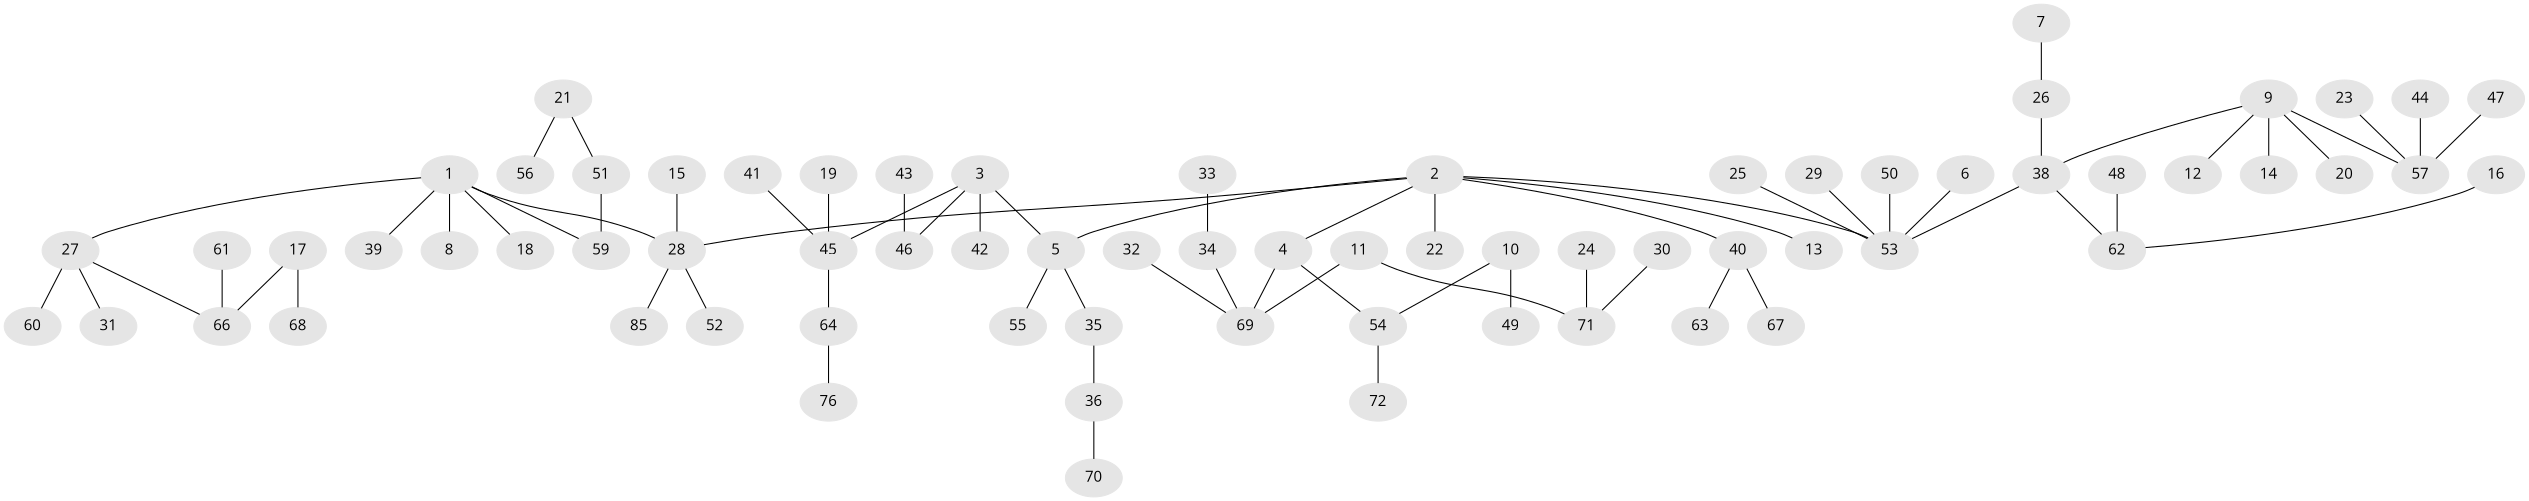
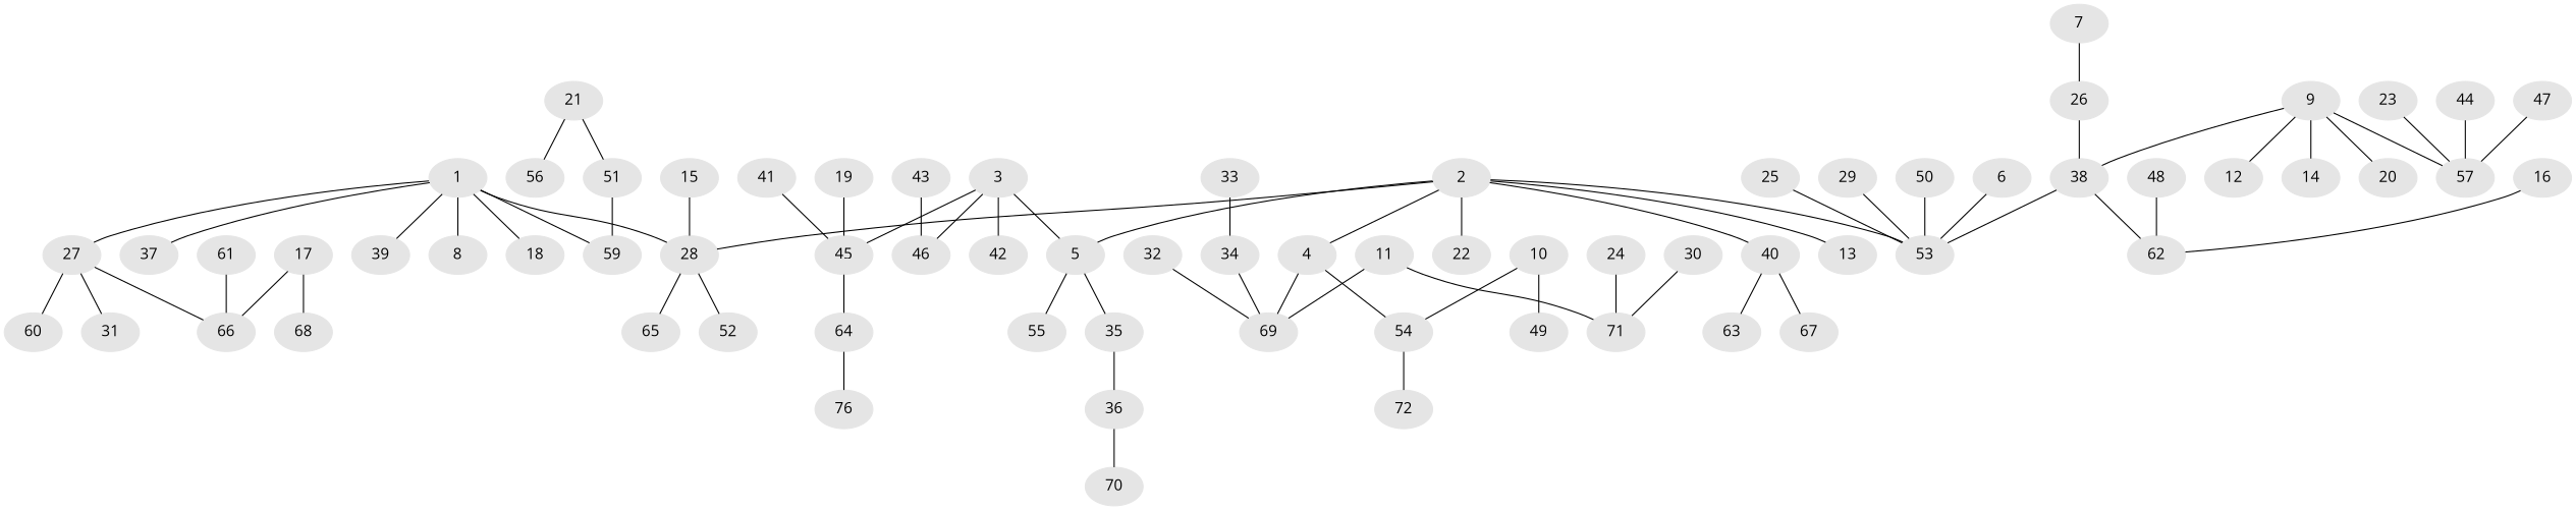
  graph {
    fontname="Open Sans"
    node [color=gray90 fontname="Open Sans" style=filled]
    edge [fontname="Open Sans" weight=1.0]
    1
    8
    18
    27
    28
+   37
    39
    59
    66
    31
    60
    52
-   65 [label=85]
+   65
    2
    4
    5
    13
    22
    40
    53
    54
    69
    35
    55
    63
    67
    3
    42
    45
    46
    64
    72
    36
    6
    7
    26
    38
    9
    12
    14
    20
    57
    62
    10
    49
    11
    71
    15
    16
    17
    68
    19
    21
    51
    56
    23
    24
    25
    29
    30
    32
    33
    34
    70
    41
    43
    44
    n68 [label=76]
    47
    48
    50
    61
    1 -- 8
    1 -- 18
    1 -- 27
    1 -- 28
+   1 -- 37
    1 -- 39
    1 -- 59
    27 -- 66
    27 -- 31
    27 -- 60
    28 -- 52
    28 -- 65
    2 -- 28
    2 -- 4
    2 -- 5
    2 -- 13
    2 -- 22
    2 -- 40
    2 -- 53
    4 -- 54
    4 -- 69
    5 -- 35
    5 -- 55
    40 -- 63
    40 -- 67
    54 -- 72
    35 -- 36
    3 -- 5
    3 -- 42
    3 -- 45
    3 -- 46
    45 -- 64
    64 -- n68
    36 -- 70
    6 -- 53
    7 -- 26
    26 -- 38
    38 -- 53
    38 -- 62
    9 -- 38
    9 -- 12
    9 -- 14
    9 -- 20
    9 -- 57
    10 -- 54
    10 -- 49
    11 -- 69
    11 -- 71
    15 -- 28
    16 -- 62
    17 -- 66
    17 -- 68
    19 -- 45
    21 -- 51
    21 -- 56
    51 -- 59
    23 -- 57
    24 -- 71
    25 -- 53
    29 -- 53
    30 -- 71
    32 -- 69
    33 -- 34
    34 -- 69
    41 -- 45
    43 -- 46
    44 -- 57
    47 -- 57
    48 -- 62
    50 -- 53
    61 -- 66
  }
